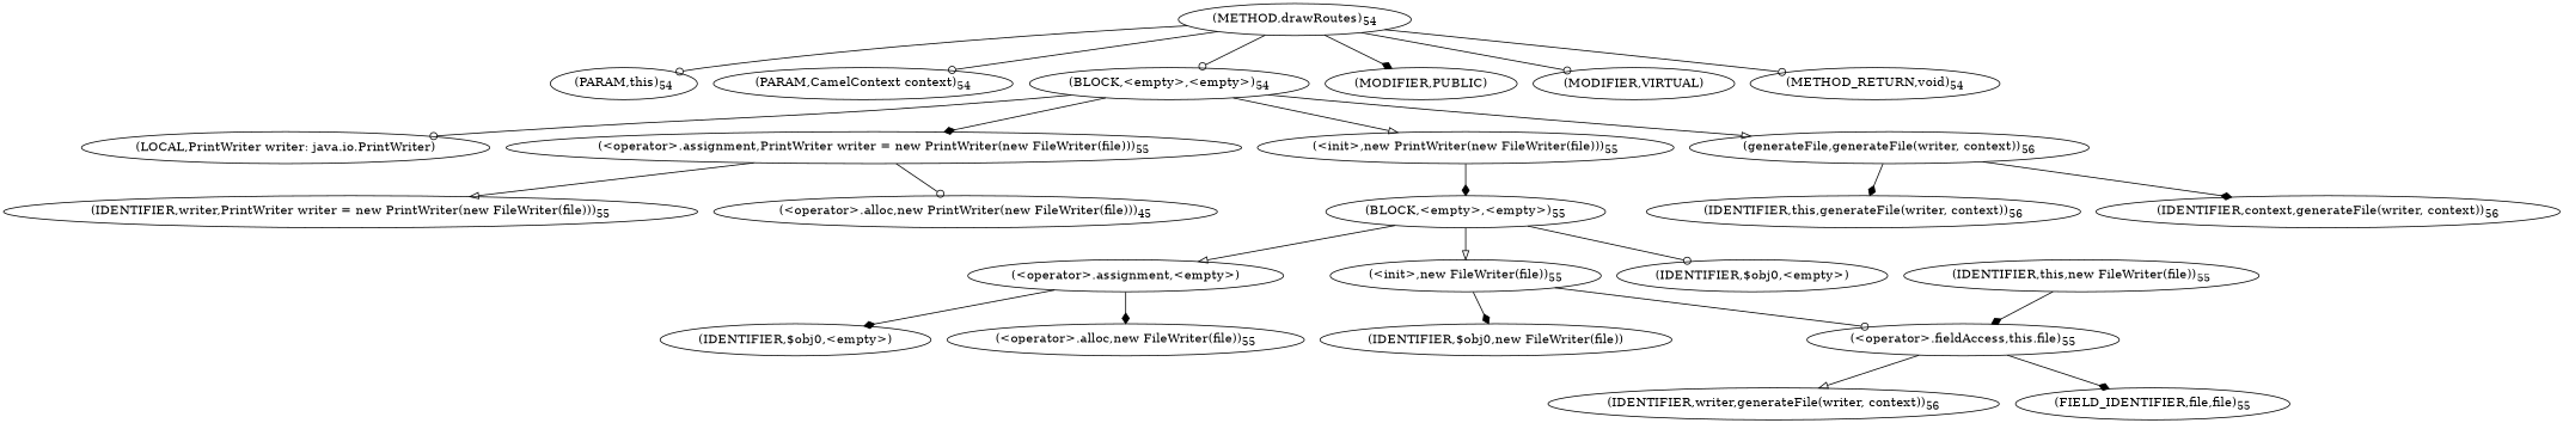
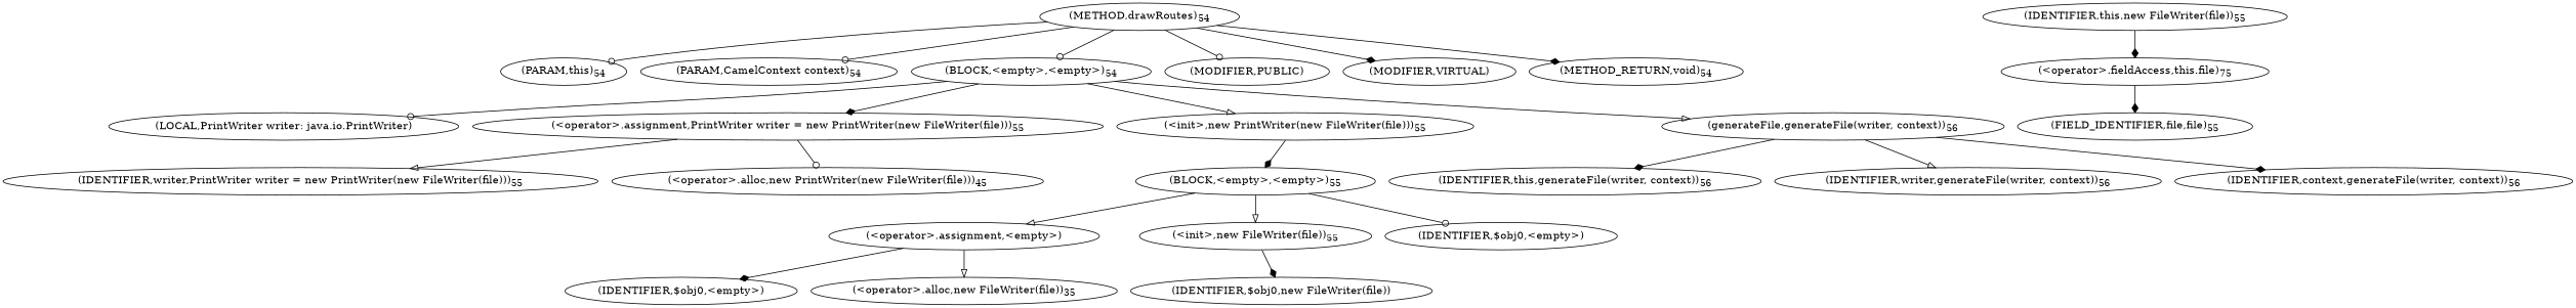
  digraph {
    edge [arrowhead=odot]
    n1 [label=<(METHOD,drawRoutes)<SUB>54</SUB>>]
    n2 [label=<(PARAM,this)<SUB>54</SUB>>]
    n3 [label=<(PARAM,CamelContext context)<SUB>54</SUB>>]
    n4 [label=<(BLOCK,&lt;empty&gt;,&lt;empty&gt;)<SUB>54</SUB>>]
    n5 [label=<(MODIFIER,PUBLIC)>]
    n6 [label=<(MODIFIER,VIRTUAL)>]
    n7 [label=<(METHOD_RETURN,void)<SUB>54</SUB>>]
    n8 [label=<(LOCAL,PrintWriter writer: java.io.PrintWriter)>]
    n9 [label=<(&lt;operator&gt;.assignment,PrintWriter writer = new PrintWriter(new FileWriter(file)))<SUB>55</SUB>>]
    n10 [label=<(&lt;init&gt;,new PrintWriter(new FileWriter(file)))<SUB>55</SUB>>]
    n11 [label=<(generateFile,generateFile(writer, context))<SUB>56</SUB>>]
    n12 [label=<(IDENTIFIER,writer,PrintWriter writer = new PrintWriter(new FileWriter(file)))<SUB>55</SUB>>]
    n13 [label=<(&lt;operator&gt;.alloc,new PrintWriter(new FileWriter(file)))<SUB>45</SUB>>]
    n14 [label=<(BLOCK,&lt;empty&gt;,&lt;empty&gt;)<SUB>55</SUB>>]
    n15 [label=<(IDENTIFIER,this,generateFile(writer, context))<SUB>56</SUB>>]
    n16 [label=<(IDENTIFIER,writer,generateFile(writer, context))<SUB>56</SUB>>]
    n17 [label=<(IDENTIFIER,context,generateFile(writer, context))<SUB>56</SUB>>]
    n18 [label=<(&lt;operator&gt;.assignment,&lt;empty&gt;)>]
    n19 [label=<(&lt;init&gt;,new FileWriter(file))<SUB>55</SUB>>]
    n20 [label=<(IDENTIFIER,$obj0,&lt;empty&gt;)>]
    n21 [label=<(IDENTIFIER,$obj0,&lt;empty&gt;)>]
-   n22 [label=<(&lt;operator&gt;.alloc,new FileWriter(file))<SUB>55</SUB>>]
+   n22 [label=<(&lt;operator&gt;.alloc,new FileWriter(file))<SUB>35</SUB>>]
    n23 [label=<(IDENTIFIER,$obj0,new FileWriter(file))>]
-   n24 [label=<(&lt;operator&gt;.fieldAccess,this.file)<SUB>55</SUB>>]
+   n24 [label=<(&lt;operator&gt;.fieldAccess,this.file)<SUB>75</SUB>>]
    n25 [label=<(FIELD_IDENTIFIER,file,file)<SUB>55</SUB>>]
    n26 [label=<(IDENTIFIER,this,new FileWriter(file))<SUB>55</SUB>>]
    n1 -> n2
    n1 -> n3
    n1 -> n4
-   n1 -> n5 [arrowhead=diamond]
-   n1 -> n6
-   n1 -> n7
+   n1 -> n5
+   n1 -> n6 [arrowhead=diamond]
+   n1 -> n7 [arrowhead=diamond]
    n4 -> n8
    n4 -> n9 [arrowhead=diamond]
    n4 -> n10 [arrowhead=onormal]
    n4 -> n11 [arrowhead=onormal]
    n9 -> n12 [arrowhead=onormal]
    n9 -> n13
    n10 -> n14 [arrowhead=diamond]
    n11 -> n15 [arrowhead=diamond]
-   n24 -> n16 [arrowhead=onormal]
+   n11 -> n16 [arrowhead=onormal]
    n11 -> n17 [arrowhead=diamond]
    n14 -> n18 [arrowhead=onormal]
    n14 -> n19 [arrowhead=onormal]
    n14 -> n20
    n18 -> n21 [arrowhead=diamond]
-   n18 -> n22 [arrowhead=diamond]
+   n18 -> n22 [arrowhead=onormal]
    n19 -> n23 [arrowhead=diamond]
-   n19 -> n24
    n24 -> n25 [arrowhead=diamond]
    n26 -> n24 [arrowhead=diamond]
  }
